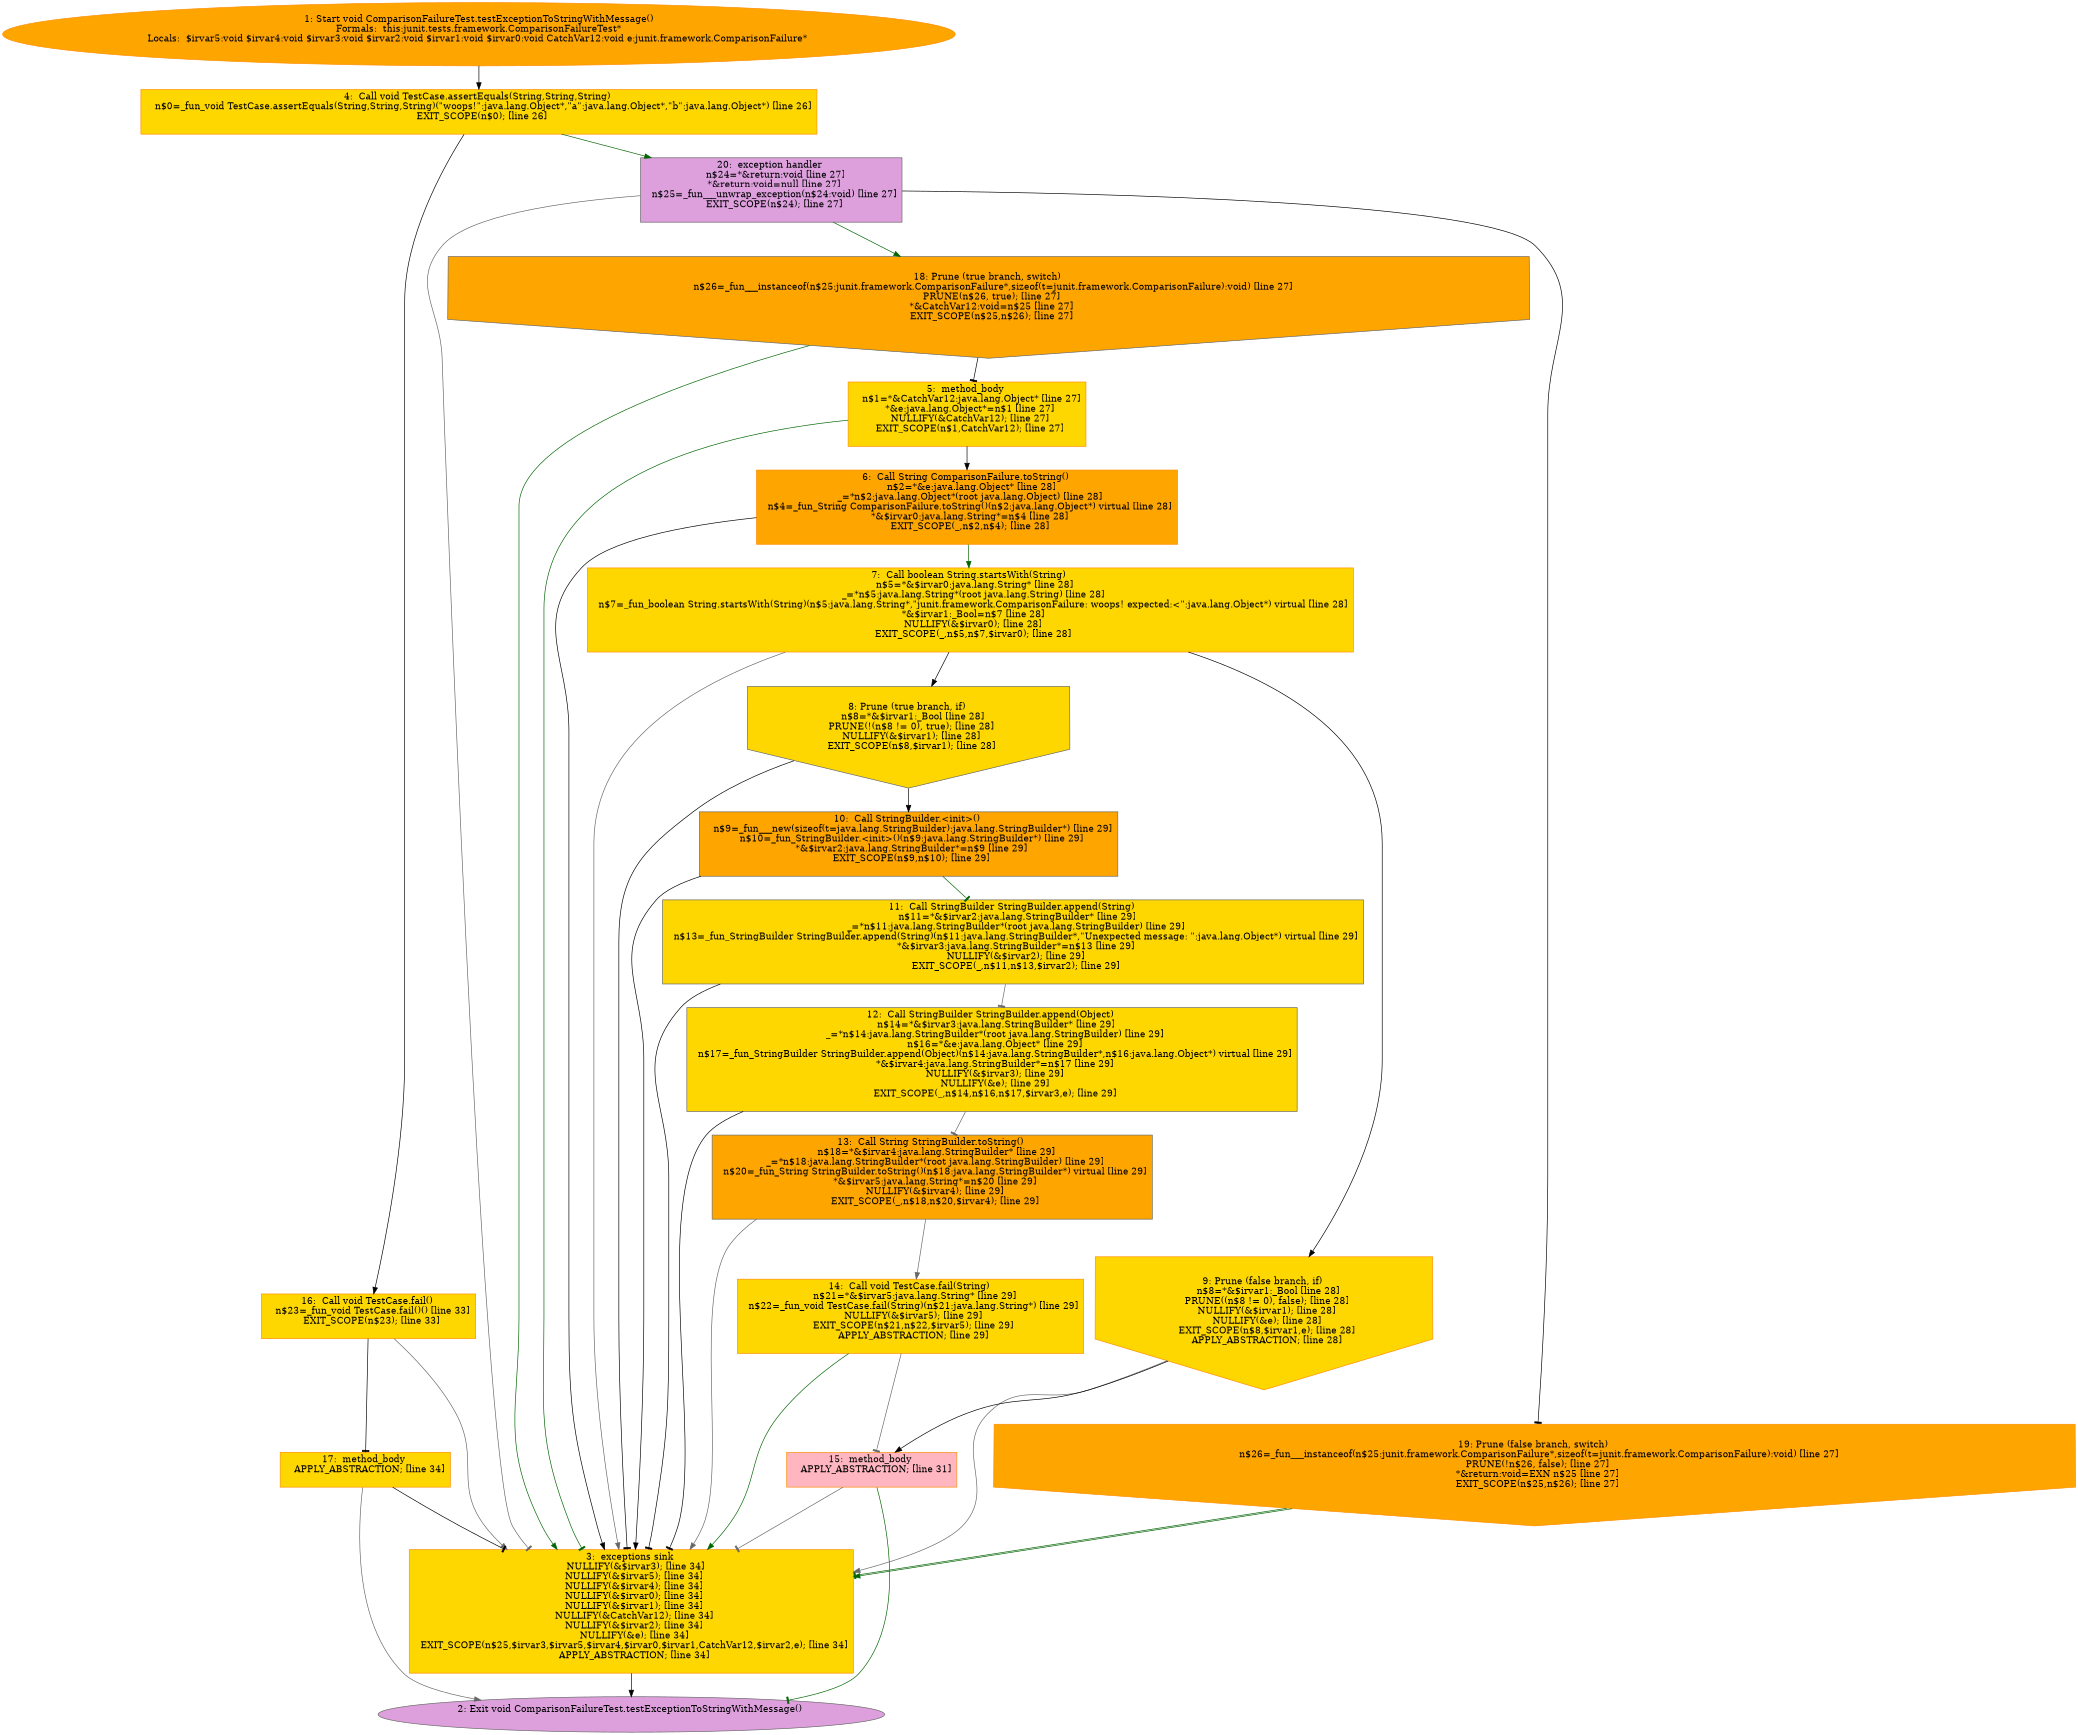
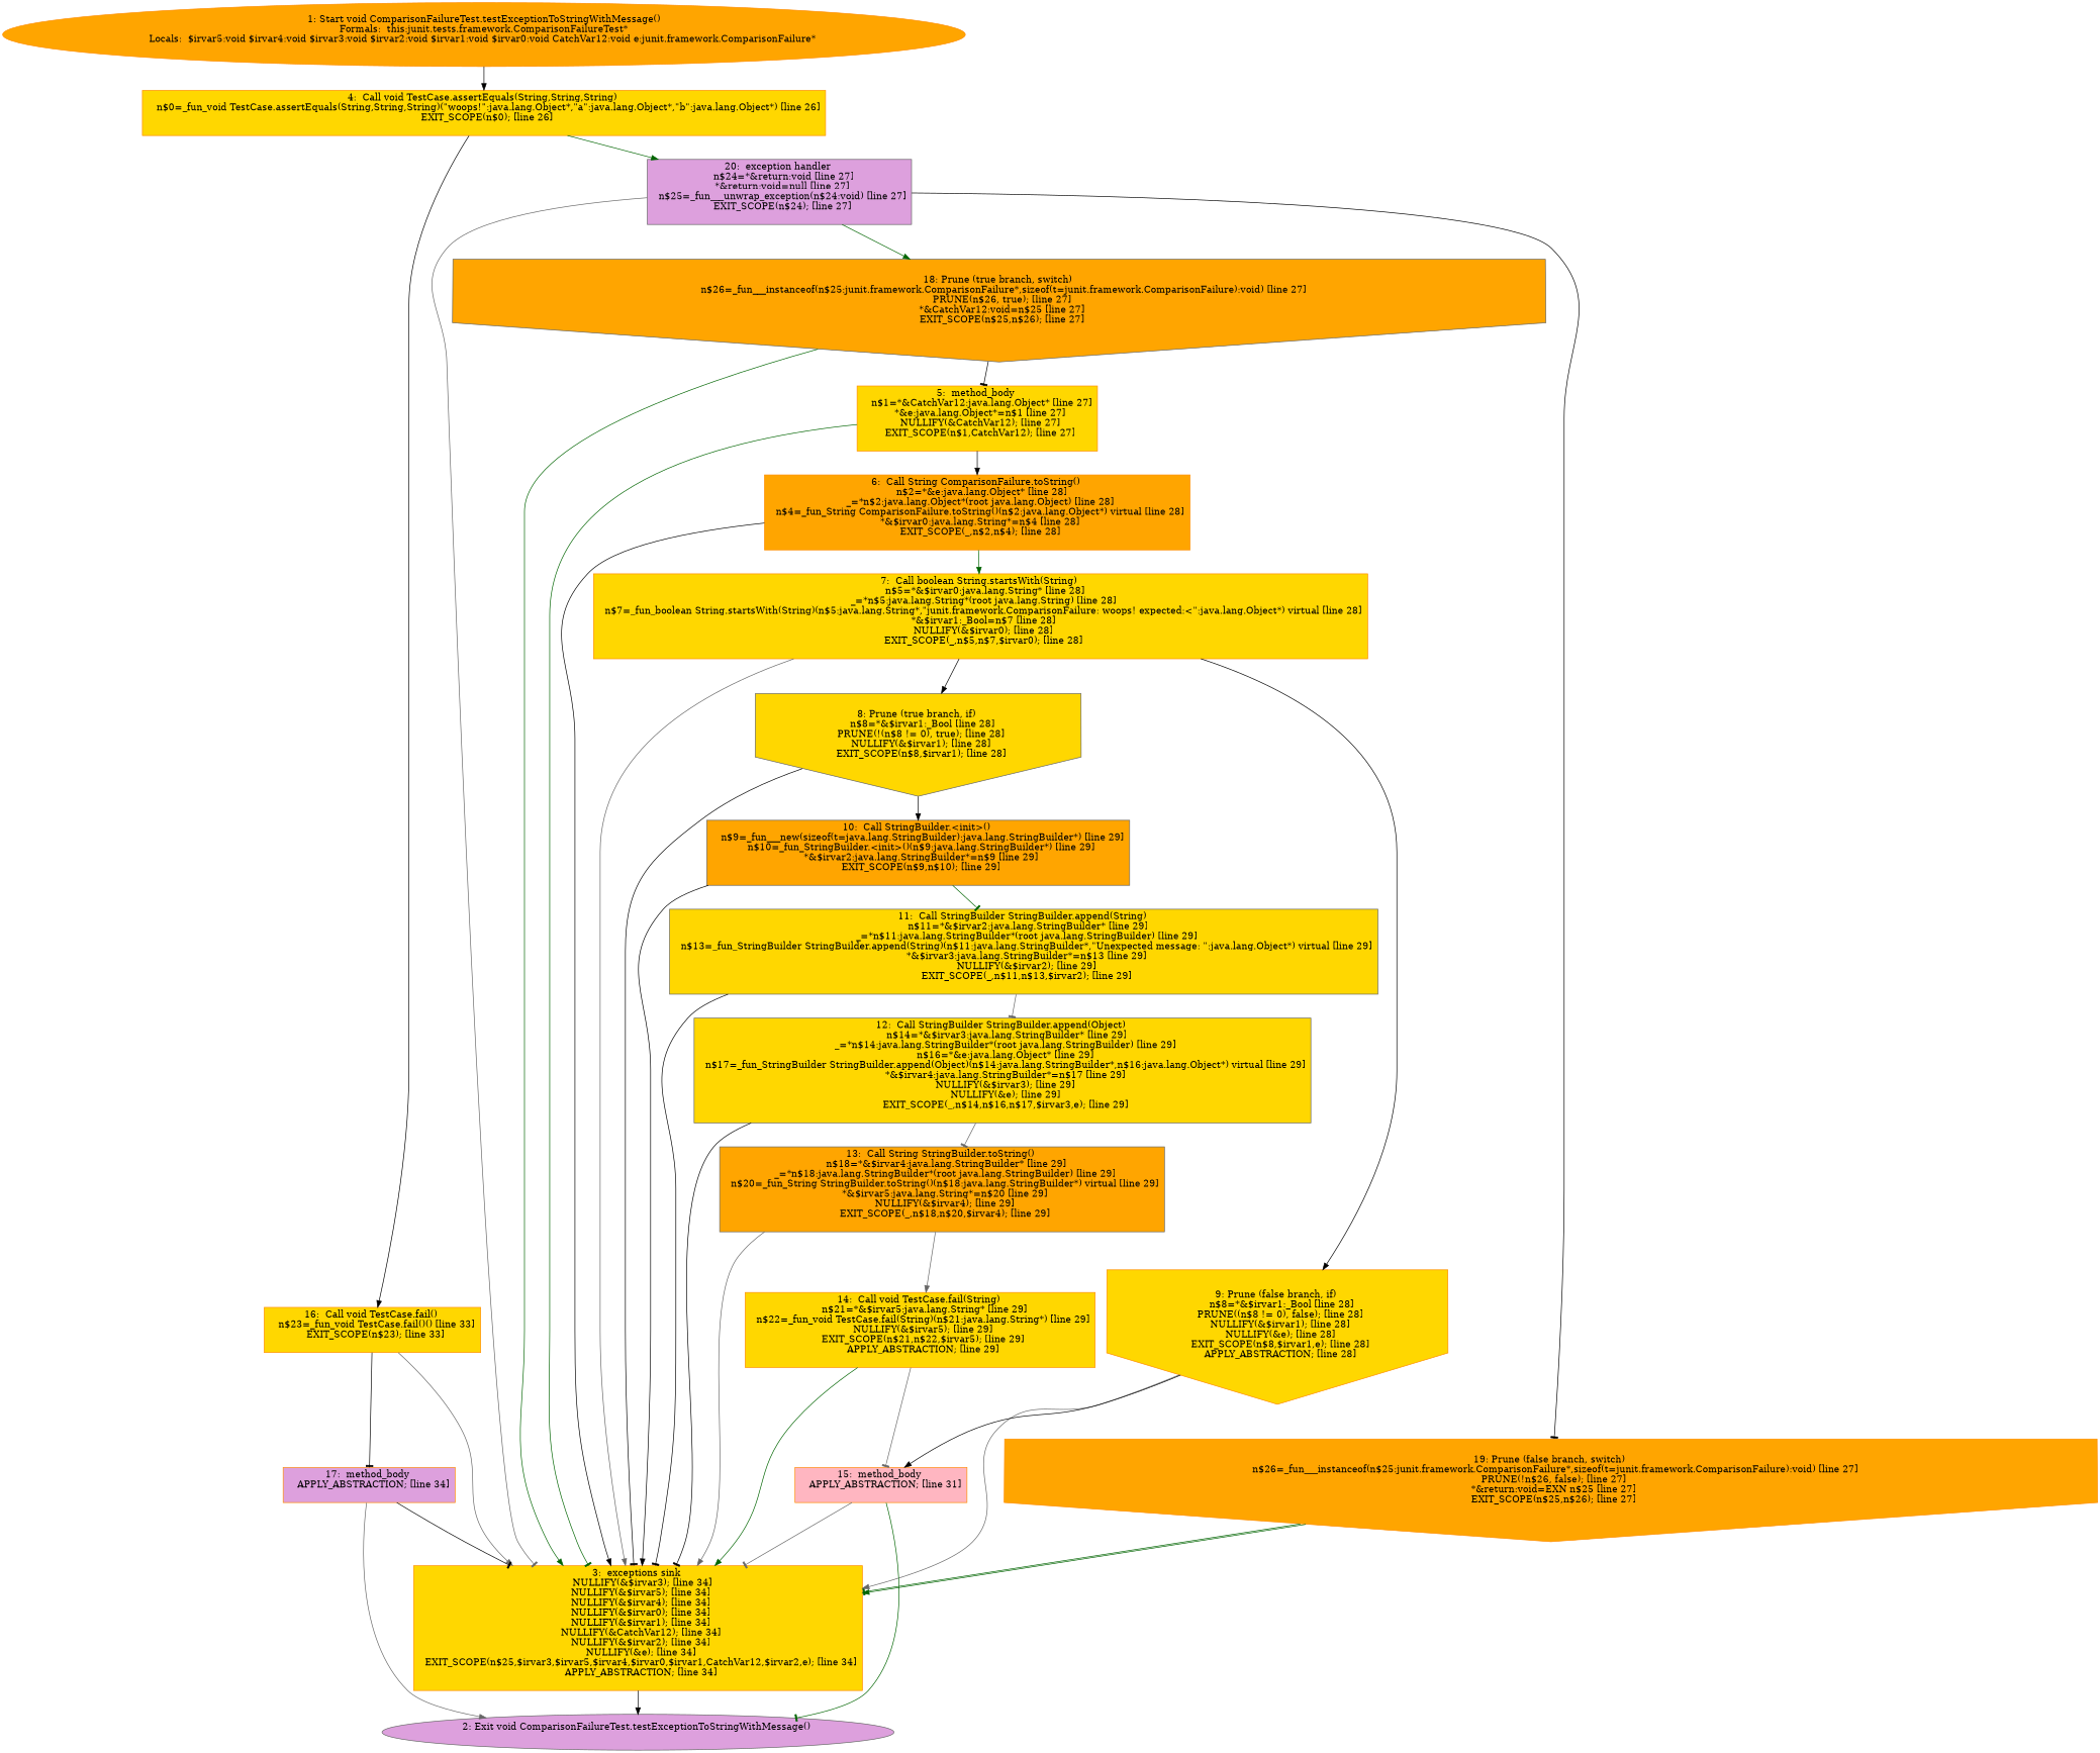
  digraph {
    node [color=darkorange style=filled fillcolor=gold shape=box]
    edge [color=black arrowhead=normal]
    n1 [label="1: Start void ComparisonFailureTest.testExceptionToStringWithMessage()\nFormals:  this:junit.tests.framework.ComparisonFailureTest*\nLocals:  $irvar5:void $irvar4:void $irvar3:void $irvar2:void $irvar1:void $irvar0:void CatchVar12:void e:junit.framework.ComparisonFailure* \n  " fillcolor=orange shape=""]
    n2 [label="4:  Call void TestCase.assertEquals(String,String,String) \n   n$0=_fun_void TestCase.assertEquals(String,String,String)(\"woops!\":java.lang.Object*,\"a\":java.lang.Object*,\"b\":java.lang.Object*) [line 26]\n  EXIT_SCOPE(n$0); [line 26]\n "]
    n3 [label="16:  Call void TestCase.fail() \n   n$23=_fun_void TestCase.fail()() [line 33]\n  EXIT_SCOPE(n$23); [line 33]\n "]
    n4 [label="20:  exception handler \n   n$24=*&return:void [line 27]\n  *&return:void=null [line 27]\n  n$25=_fun___unwrap_exception(n$24:void) [line 27]\n  EXIT_SCOPE(n$24); [line 27]\n " fillcolor=plum color=gray40]
    n5 [color=gray40 label="2: Exit void ComparisonFailureTest.testExceptionToStringWithMessage() \n  " fillcolor=plum shape=""]
    n6 [label="3:  exceptions sink \n   NULLIFY(&$irvar3); [line 34]\n  NULLIFY(&$irvar5); [line 34]\n  NULLIFY(&$irvar4); [line 34]\n  NULLIFY(&$irvar0); [line 34]\n  NULLIFY(&$irvar1); [line 34]\n  NULLIFY(&CatchVar12); [line 34]\n  NULLIFY(&$irvar2); [line 34]\n  NULLIFY(&e); [line 34]\n  EXIT_SCOPE(n$25,$irvar3,$irvar5,$irvar4,$irvar0,$irvar1,CatchVar12,$irvar2,e); [line 34]\n  APPLY_ABSTRACTION; [line 34]\n "]
-   n7 [label="17:  method_body \n   APPLY_ABSTRACTION; [line 34]\n "]
+   n7 [label="17:  method_body \n   APPLY_ABSTRACTION; [line 34]\n " fillcolor=plum]
    n8 [label="18: Prune (true branch, switch) \n   n$26=_fun___instanceof(n$25:junit.framework.ComparisonFailure*,sizeof(t=junit.framework.ComparisonFailure):void) [line 27]\n  PRUNE(n$26, true); [line 27]\n  *&CatchVar12:void=n$25 [line 27]\n  EXIT_SCOPE(n$25,n$26); [line 27]\n " shape=invhouse fillcolor=orange color=gray40]
    n9 [label="19: Prune (false branch, switch) \n   n$26=_fun___instanceof(n$25:junit.framework.ComparisonFailure*,sizeof(t=junit.framework.ComparisonFailure):void) [line 27]\n  PRUNE(!n$26, false); [line 27]\n  *&return:void=EXN n$25 [line 27]\n  EXIT_SCOPE(n$25,n$26); [line 27]\n " shape=invhouse fillcolor=orange]
    n10 [label="5:  method_body \n   n$1=*&CatchVar12:java.lang.Object* [line 27]\n  *&e:java.lang.Object*=n$1 [line 27]\n  NULLIFY(&CatchVar12); [line 27]\n  EXIT_SCOPE(n$1,CatchVar12); [line 27]\n "]
    n11 [label="6:  Call String ComparisonFailure.toString() \n   n$2=*&e:java.lang.Object* [line 28]\n  _=*n$2:java.lang.Object*(root java.lang.Object) [line 28]\n  n$4=_fun_String ComparisonFailure.toString()(n$2:java.lang.Object*) virtual [line 28]\n  *&$irvar0:java.lang.String*=n$4 [line 28]\n  EXIT_SCOPE(_,n$2,n$4); [line 28]\n " fillcolor=orange]
    n12 [label="7:  Call boolean String.startsWith(String) \n   n$5=*&$irvar0:java.lang.String* [line 28]\n  _=*n$5:java.lang.String*(root java.lang.String) [line 28]\n  n$7=_fun_boolean String.startsWith(String)(n$5:java.lang.String*,\"junit.framework.ComparisonFailure: woops! expected:<\":java.lang.Object*) virtual [line 28]\n  *&$irvar1:_Bool=n$7 [line 28]\n  NULLIFY(&$irvar0); [line 28]\n  EXIT_SCOPE(_,n$5,n$7,$irvar0); [line 28]\n "]
    n13 [label="8: Prune (true branch, if) \n   n$8=*&$irvar1:_Bool [line 28]\n  PRUNE(!(n$8 != 0), true); [line 28]\n  NULLIFY(&$irvar1); [line 28]\n  EXIT_SCOPE(n$8,$irvar1); [line 28]\n " shape=invhouse color=gray40]
    n14 [label="9: Prune (false branch, if) \n   n$8=*&$irvar1:_Bool [line 28]\n  PRUNE((n$8 != 0), false); [line 28]\n  NULLIFY(&$irvar1); [line 28]\n  NULLIFY(&e); [line 28]\n  EXIT_SCOPE(n$8,$irvar1,e); [line 28]\n  APPLY_ABSTRACTION; [line 28]\n " shape=invhouse]
    n15 [label="10:  Call StringBuilder.<init>() \n   n$9=_fun___new(sizeof(t=java.lang.StringBuilder):java.lang.StringBuilder*) [line 29]\n  n$10=_fun_StringBuilder.<init>()(n$9:java.lang.StringBuilder*) [line 29]\n  *&$irvar2:java.lang.StringBuilder*=n$9 [line 29]\n  EXIT_SCOPE(n$9,n$10); [line 29]\n " fillcolor=orange color=gray40]
    n16 [label="15:  method_body \n   APPLY_ABSTRACTION; [line 31]\n " fillcolor=lightpink]
    n17 [label="11:  Call StringBuilder StringBuilder.append(String) \n   n$11=*&$irvar2:java.lang.StringBuilder* [line 29]\n  _=*n$11:java.lang.StringBuilder*(root java.lang.StringBuilder) [line 29]\n  n$13=_fun_StringBuilder StringBuilder.append(String)(n$11:java.lang.StringBuilder*,\"Unexpected message: \":java.lang.Object*) virtual [line 29]\n  *&$irvar3:java.lang.StringBuilder*=n$13 [line 29]\n  NULLIFY(&$irvar2); [line 29]\n  EXIT_SCOPE(_,n$11,n$13,$irvar2); [line 29]\n " color=gray40]
    n18 [label="12:  Call StringBuilder StringBuilder.append(Object) \n   n$14=*&$irvar3:java.lang.StringBuilder* [line 29]\n  _=*n$14:java.lang.StringBuilder*(root java.lang.StringBuilder) [line 29]\n  n$16=*&e:java.lang.Object* [line 29]\n  n$17=_fun_StringBuilder StringBuilder.append(Object)(n$14:java.lang.StringBuilder*,n$16:java.lang.Object*) virtual [line 29]\n  *&$irvar4:java.lang.StringBuilder*=n$17 [line 29]\n  NULLIFY(&$irvar3); [line 29]\n  NULLIFY(&e); [line 29]\n  EXIT_SCOPE(_,n$14,n$16,n$17,$irvar3,e); [line 29]\n " color=gray40]
    n19 [label="13:  Call String StringBuilder.toString() \n   n$18=*&$irvar4:java.lang.StringBuilder* [line 29]\n  _=*n$18:java.lang.StringBuilder*(root java.lang.StringBuilder) [line 29]\n  n$20=_fun_String StringBuilder.toString()(n$18:java.lang.StringBuilder*) virtual [line 29]\n  *&$irvar5:java.lang.String*=n$20 [line 29]\n  NULLIFY(&$irvar4); [line 29]\n  EXIT_SCOPE(_,n$18,n$20,$irvar4); [line 29]\n " fillcolor=orange color=gray40]
    n20 [label="14:  Call void TestCase.fail(String) \n   n$21=*&$irvar5:java.lang.String* [line 29]\n  n$22=_fun_void TestCase.fail(String)(n$21:java.lang.String*) [line 29]\n  NULLIFY(&$irvar5); [line 29]\n  EXIT_SCOPE(n$21,n$22,$irvar5); [line 29]\n  APPLY_ABSTRACTION; [line 29]\n "]
    n1 -> n2
    n2 -> n3
    n2 -> n4 [color=darkgreen]
    n3 -> n6 [color=gray40]
    n3 -> n7 [arrowhead=tee]
    n4 -> n6 [color=gray40 arrowhead=tee]
    n4 -> n8 [color=darkgreen]
    n4 -> n9 [arrowhead=tee]
    n6 -> n5
    n7 -> n5 [color=gray40]
    n7 -> n6 [arrowhead=tee]
    n8 -> n6 [color=darkgreen]
    n8 -> n10 [arrowhead=tee]
    n9 -> n6 [color=darkgreen arrowhead=tee]
    n9 -> n6 [color=darkgreen]
    n10 -> n6 [color=darkgreen arrowhead=tee]
    n10 -> n11
    n11 -> n6
    n11 -> n12 [color=darkgreen]
    n12 -> n6 [color=gray40]
    n12 -> n13
    n12 -> n14
    n13 -> n6 [arrowhead=tee]
    n13 -> n15
    n14 -> n6 [color=gray40]
    n14 -> n16
    n15 -> n6
    n15 -> n17 [color=darkgreen arrowhead=tee]
    n16 -> n5 [color=darkgreen arrowhead=tee]
    n16 -> n6 [color=gray40 arrowhead=tee]
    n17 -> n6 [arrowhead=tee]
    n17 -> n18 [color=gray40 arrowhead=tee]
    n18 -> n6 [arrowhead=tee]
    n18 -> n19 [color=gray40 arrowhead=tee]
    n19 -> n6 [color=gray40]
    n19 -> n20 [color=gray40]
    n20 -> n6 [color=darkgreen]
    n20 -> n16 [color=gray40 arrowhead=tee]
  }
